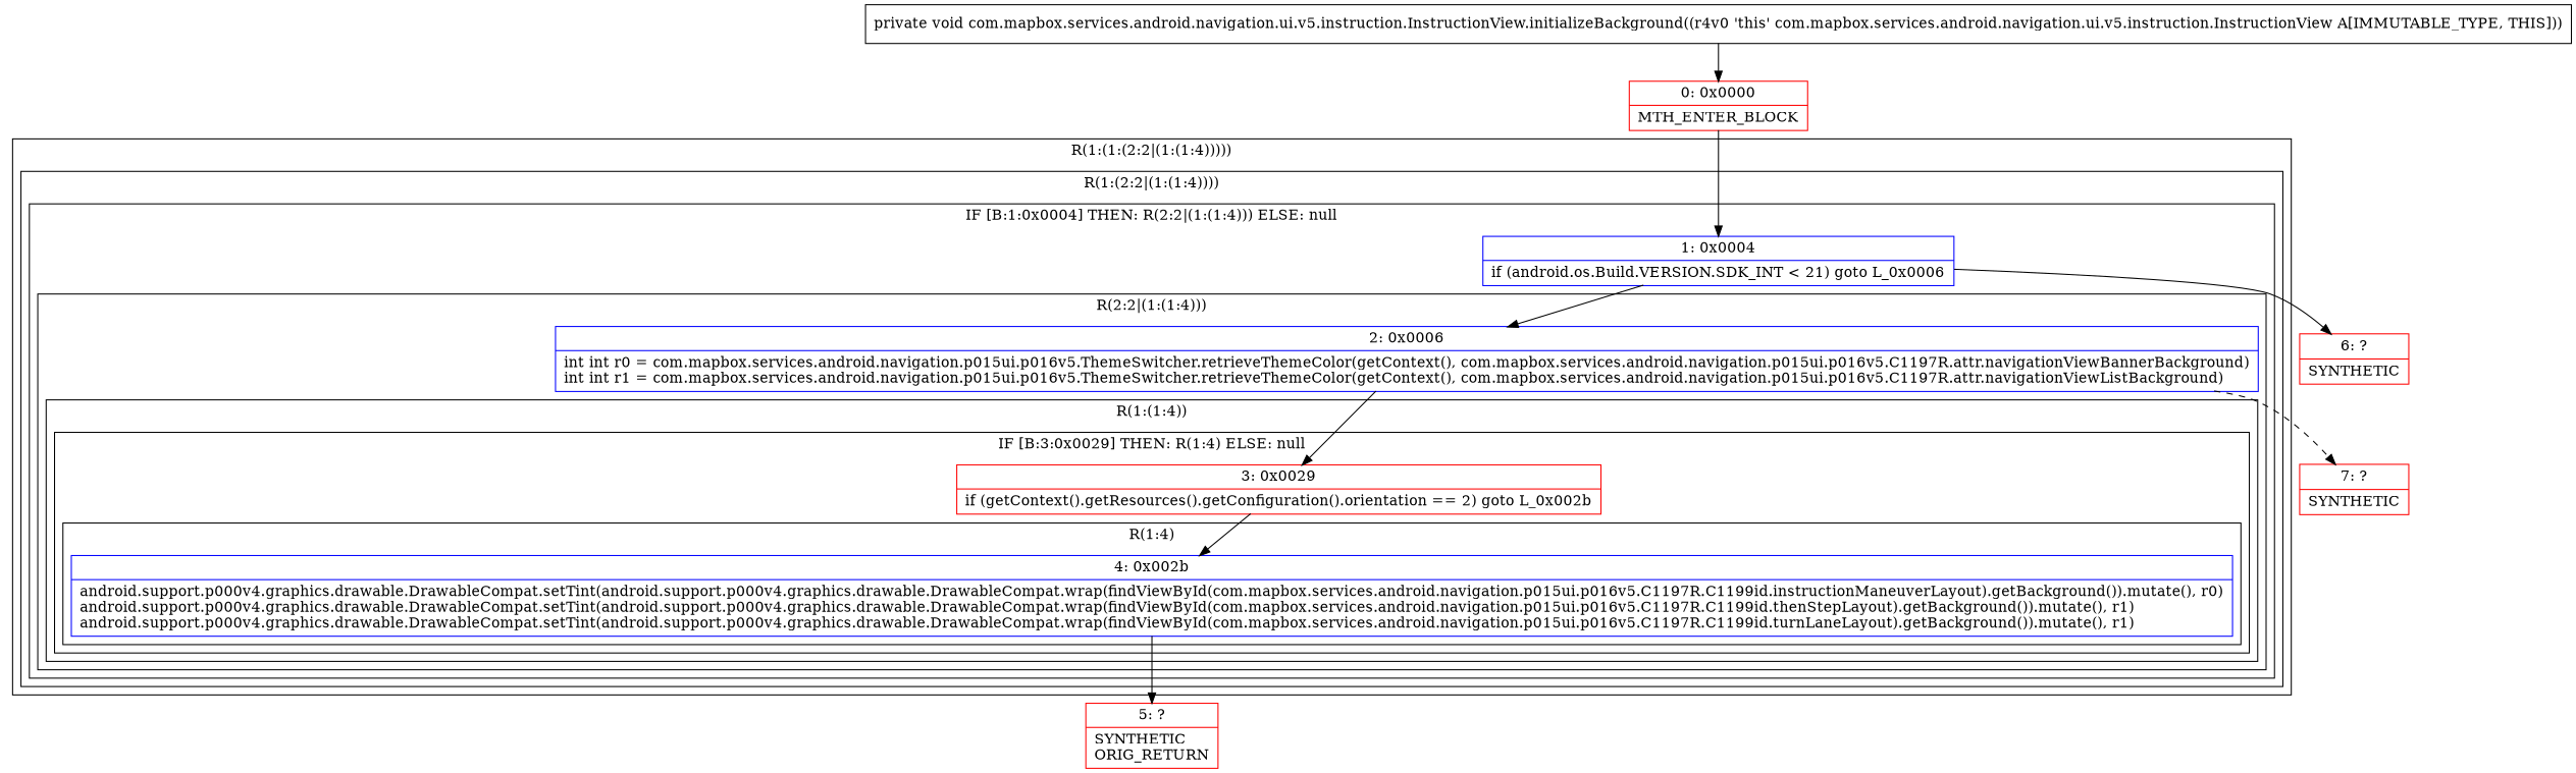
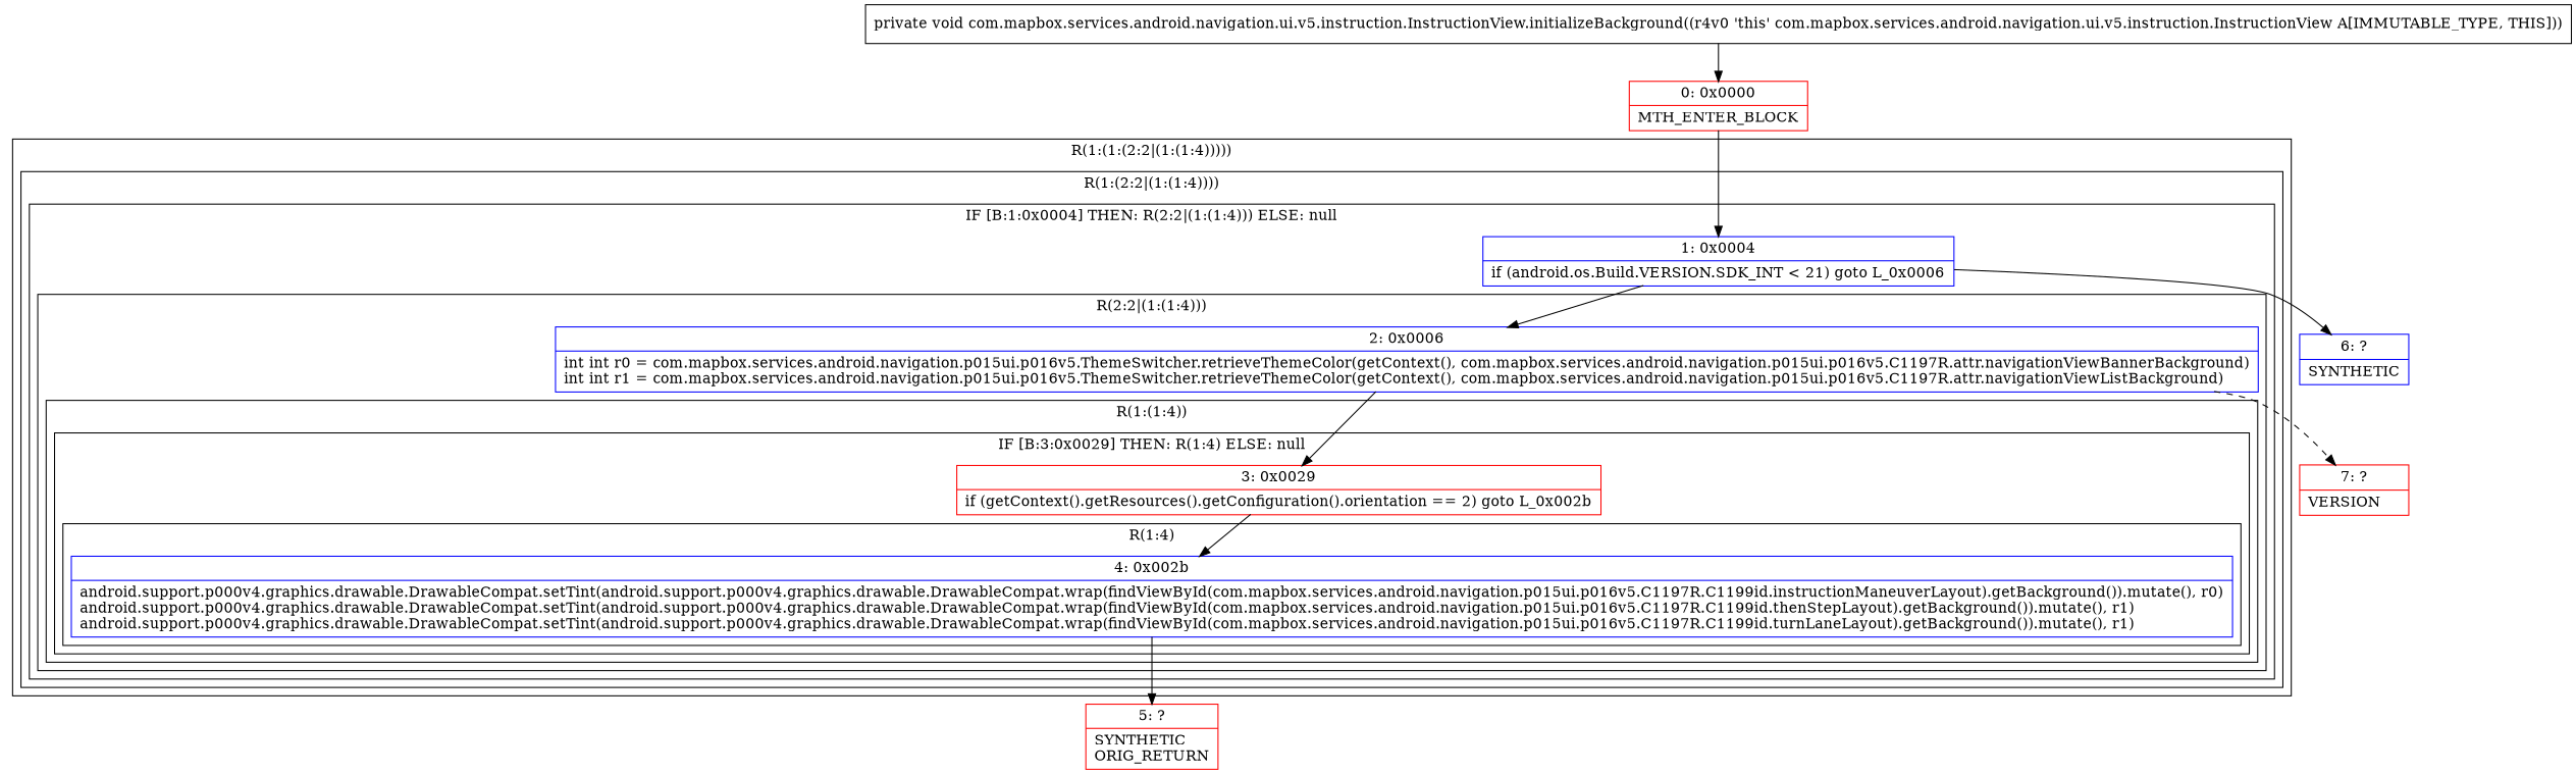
  digraph {
    node [color=red shape=record]
    n1 [color=blue label="{4\:\ 0x002b|android.support.p000v4.graphics.drawable.DrawableCompat.setTint(android.support.p000v4.graphics.drawable.DrawableCompat.wrap(findViewById(com.mapbox.services.android.navigation.p015ui.p016v5.C1197R.C1199id.instructionManeuverLayout).getBackground()).mutate(), r0)\landroid.support.p000v4.graphics.drawable.DrawableCompat.setTint(android.support.p000v4.graphics.drawable.DrawableCompat.wrap(findViewById(com.mapbox.services.android.navigation.p015ui.p016v5.C1197R.C1199id.thenStepLayout).getBackground()).mutate(), r1)\landroid.support.p000v4.graphics.drawable.DrawableCompat.setTint(android.support.p000v4.graphics.drawable.DrawableCompat.wrap(findViewById(com.mapbox.services.android.navigation.p015ui.p016v5.C1197R.C1199id.turnLaneLayout).getBackground()).mutate(), r1)\l}"]
    n2 [label="{3\:\ 0x0029|if (getContext().getResources().getConfiguration().orientation == 2) goto L_0x002b\l}"]
    n3 [color=blue label="{2\:\ 0x0006|int int r0 = com.mapbox.services.android.navigation.p015ui.p016v5.ThemeSwitcher.retrieveThemeColor(getContext(), com.mapbox.services.android.navigation.p015ui.p016v5.C1197R.attr.navigationViewBannerBackground)\lint int r1 = com.mapbox.services.android.navigation.p015ui.p016v5.ThemeSwitcher.retrieveThemeColor(getContext(), com.mapbox.services.android.navigation.p015ui.p016v5.C1197R.attr.navigationViewListBackground)\l}"]
    n4 [color=blue label="{1\:\ 0x0004|if (android.os.Build.VERSION.SDK_INT \< 21) goto L_0x0006\l}"]
    n5 [label="{5\:\ ?|SYNTHETIC\lORIG_RETURN\l}"]
-   n6 [label="{7\:\ ?|SYNTHETIC\l}"]
-   n7 [label="{6\:\ ?|SYNTHETIC\l}"]
+   n6 [label="{7\:\ ?|VERSION\l}"]
+   n7 [color=blue label="{6\:\ ?|SYNTHETIC\l}"]
    n8 [label="{0\:\ 0x0000|MTH_ENTER_BLOCK\l}"]
    n9 [label="{private void com.mapbox.services.android.navigation.ui.v5.instruction.InstructionView.initializeBackground((r4v0 'this' com.mapbox.services.android.navigation.ui.v5.instruction.InstructionView A[IMMUTABLE_TYPE, THIS])) }" color=""]
    subgraph cluster_1 {
      label="R(1:(1:(2:2|(1:(1:4)))))"
      subgraph cluster_2 {
        label="R(1:(2:2|(1:(1:4))))"
        subgraph cluster_3 {
          label="IF [B:1:0x0004] THEN: R(2:2|(1:(1:4))) ELSE: null"
          n4
          subgraph cluster_4 {
            label="R(2:2|(1:(1:4)))"
            n3
            subgraph cluster_5 {
              label="R(1:(1:4))"
              subgraph cluster_6 {
                label="IF [B:3:0x0029] THEN: R(1:4) ELSE: null"
                n2
                subgraph cluster_7 {
                  label="R(1:4)"
                  n1
                }
              }
            }
          }
        }
      }
    }
    n1 -> n5
    n2 -> n1
    n3 -> n2
    n3 -> n6 [style=dashed]
    n4 -> n3
    n4 -> n7 [style=solid]
    n8 -> n4
    n9 -> n8
  }
